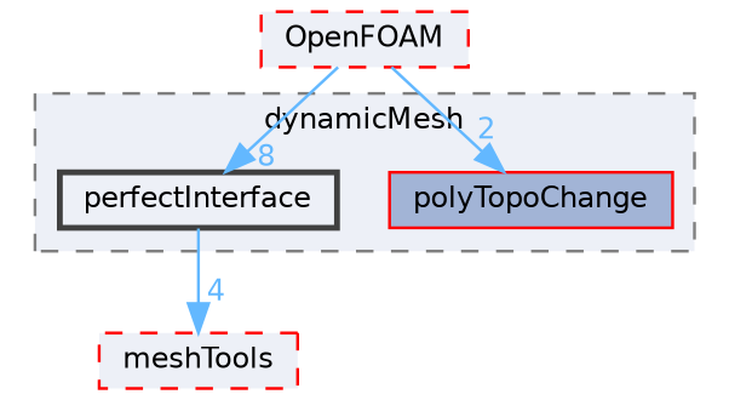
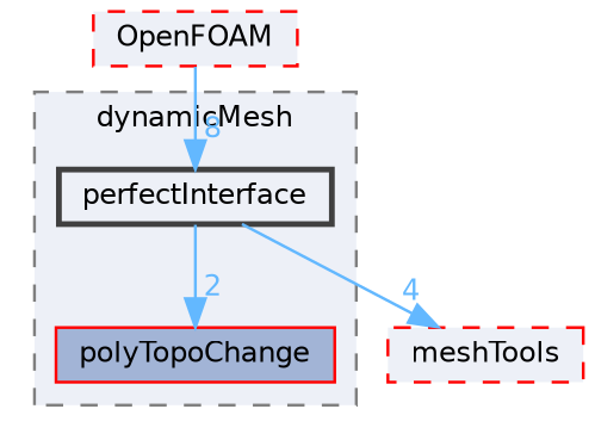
  digraph {
    compound=true
    node [color=red fillcolor="#edf0f7" fontname=Helvetica fontsize=10 shape=box style="filled,dashed"]
    edge [color=steelblue1 fontcolor=steelblue1 fontname=Helvetica fontsize=10 labeldistance=1.5 labelfontname=Helvetica labelfontsize=10]
    n1 [fillcolor="#a2b4d6" height=0.2 label=polyTopoChange style=filled width=0.4]
    n2 [color=grey25 height=0.2 label=perfectInterface style="filled,bold" width=0.4]
    n3 [height=0.2 label=meshTools width=0.4]
    n4 [height=0.2 label=OpenFOAM width=0.4]
    subgraph cluster_1 {
      bgcolor="#edf0f7"
      fontname=Helvetica
      fontsize=10
      label=dynamicMesh
      pencolor=grey50
      style="filled,dashed"
      n1
      n2
    }
-   n4 -> n1 [headlabel=2]
+   n2 -> n1 [headlabel=2]
    n2 -> n3 [headlabel=4]
    n4 -> n2 [headlabel=8]
  }
